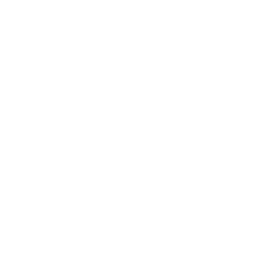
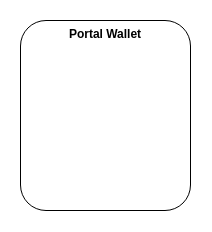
  <mxCell id="0" />
  <mxCell id="1" parent="0" />
+ <mxCell id="2" value="Portal Wallet" style="rounded=1;whiteSpace=wrap;html=1;verticalAlign=top;fontStyle=1" vertex="1" parent="1"><mxGeometry x="20" y="20" width="170" height="190" as="geometry" /></mxCell>
